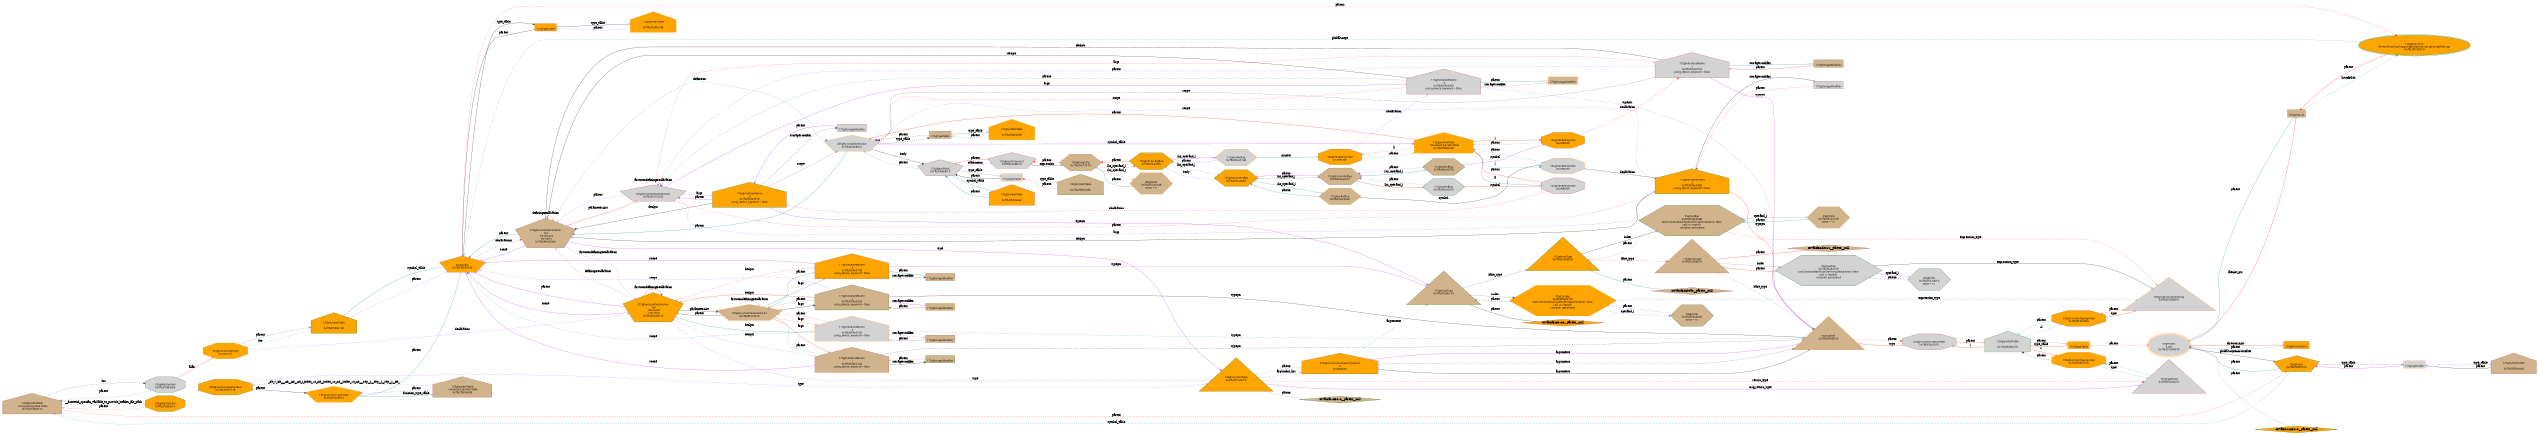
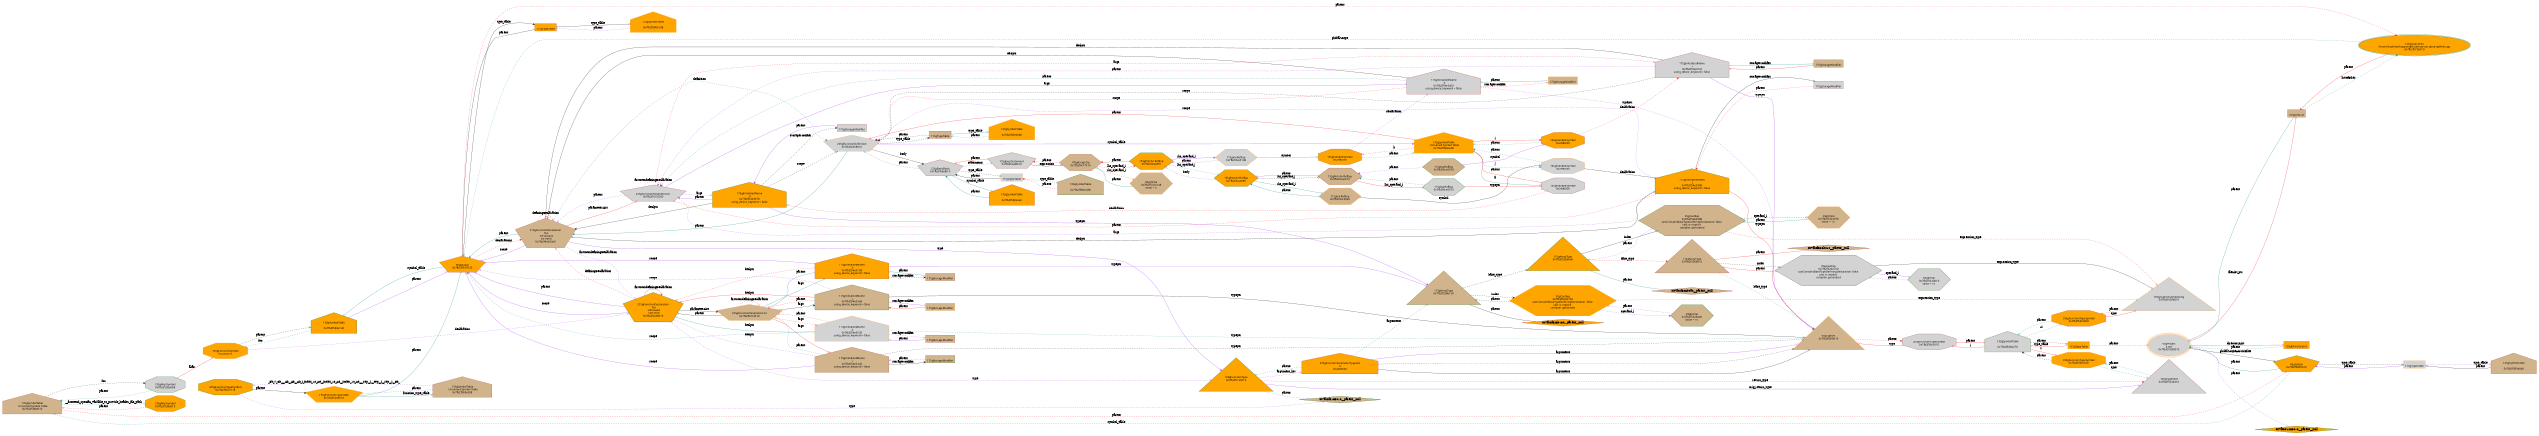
  digraph {
    rankdir=LR
    node [color=brown fillcolor=orange fontcolor=black fontname="7x13bold" peripheries=1 regular=0 shape=polygon sides=5 style=filled]
    edge [arrowhead=odot color=red dir=forward style=dashed]
    n1 [fillcolor=tan label="\n13SgSymbolTable\n  Unnamed Symbol Table\n  0x7fb2f580e010  " shape=house]
    n2 [color=darkgreen fillcolor=lightgrey label="\n13SgAliasSymbol\n  0x7fb2f538a088  " sides=8]
    n3 [color=darkgreen label="\n13SgAliasSymbol\n  0x7fb2f538a010  " sides=8]
    n4 [color=darkgreen label="\n8SgGlobal\n  0x7fb2f5859010  "]
    n5 [color=darkorange label="\n16SgFunctionSymbol\n  0x2508c70  " sides=8]
    n6 [color=darkorange fillcolor=lightgrey label="\n11SgTypeTable" sides=4]
    n7 [color=darkorange fillcolor=lightgrey label="\n9SgProject\n  a.out  \n  0x7fb301288010  " peripheries=3 shape=ellipse]
    n8 [color=darkgreen label="\n13SgSymbolTable\n  \n  0x7fb2f580e140  " shape=house]
    n9 [color=darkgreen label="\n21SgFunctionDeclaration\n  foo\n  isForward\n  !isFriend\n  0x7fb2f4e36010  "]
    n10 [fillcolor=tan label="\n13SgSymbolTable\n  \n  0x7fb2f580e0a8  " shape=house]
    n11 [color=darkgreen fillcolor=tan label="\n10SgFileList" sides=4]
    n12 [label="\n15SgDirectoryList" sides=4]
    "0x7fb301288010__parent__null" [color=darkgreen shape=diamond fontcolor="" fontname="" peripheries="" regular="" sides=""]
    n14 [label="\n8SgGlobal\n  0x7fb2f5859120  "]
    n15 [label="\n11SgTypeTable" sides=4]
    n16 [color=darkgreen label="\n12SgSourceFile\n  /home/liao6/workspace/github/rose-ast.git/arrayRefs.cpp  \n  0x7fb2f572b010  " peripheries=2 shape=ellipse]
    n17 [fillcolor=tan label="\n21SgFunctionDeclaration\n  foo\n  !isForward\n  !isFriend\n  0x7fb2f4e363e0  "]
    n18 [color=darkgreen label="\n14SgFunctionType\n  0x7fb2f5135010  \n   \n   " sides=3]
    n19 [color=darkorange fillcolor=tan label="\n23SgFunctionParameterList\n  0x7fb2f5013010  "]
    n20 [color=darkorange label="\n13SgSymbolTable\n  \n  0x7fb2f580e1d8  " shape=house]
    n21 [color=darkorange fillcolor=lightgrey label="\n20SgFunctionDefinition\n  0x7fb2f4d18010  "]
    n22 [fillcolor=lightgrey label="\n23SgFunctionParameterList\n  0x7fb2f5013260  "]
    n23 [color=darkgreen fillcolor=lightgrey label="\n13SgSymbolTable\n  \n  0x7fb2f580e270  " shape=house]
    n24 [color=darkorange label="\n20SgFunctionTypeSymbol\n  0x7fb2f56c50c0  " sides=8]
    n25 [label="\n20SgFunctionTypeSymbol\n  0x7fb2f56c5068  " sides=8]
    n26 [fillcolor=lightgrey label="\n20SgFunctionTypeSymbol\n  0x7fb2f56c5010  " sides=8]
    n27 [color=darkorange label="\n11SgTypeTable" sides=4]
    n28 [fillcolor=lightgrey label="\n10SgTypeVoid\n  0x7fb2f5234010  \n   \n   " sides=3]
    n29 [color=darkorange fillcolor=lightgrey label="\n18SgTypeUnsignedLong\n  0x7fb2f52ed010  \n   \n   " sides=3]
    n30 [color=darkorange fillcolor=tan label="\n9SgTypeInt\n  0x7fb2f56f0010  \n   \n   " sides=3]
    n31 [fillcolor=tan label="\n13SgSymbolTable\n  Unnamed Symbol Table\n  0x7fb2f580e308  " shape=house]
    n32 [color=darkgreen label="\n20SgFunctionTypeSymbol\n  0x7fb2f56c5118  " sides=8]
    n33 [color=darkorange label="\n19SgFunctionTypeTable\n  0x7fb2f5205010  "]
    n34 [label="\n27SgFunctionParameterTypeList\n  4  \n  0x24ed6e0  " shape=house]
    "0x7fb2f5135010__parent__null" [color=darkgreen fillcolor=tan shape=diamond fontcolor="" fontname="" peripheries="" regular="" sides=""]
    n36 [label="\n13SgSymbolTable\n  \n  0x7fb2f580e3a0  " shape=house]
    n37 [fillcolor=lightgrey label="\n12SgBasicBlock\n  0x7fb2f4dad010  "]
    n38 [color=darkorange fillcolor=lightgrey label="\n11SgTypeTable" sides=4]
    n39 [fillcolor=lightgrey label="\n15SgExprStatement\n  0x7fb2f4c48010  "]
    n40 [color=darkgreen fillcolor=tan label="\n13SgSymbolTable\n  \n  0x7fb2f580e438  " shape=house]
    n41 [color=darkorange label="\n13SgSymbolTable\n  Unnamed Symbol Table\n  0x7fb2f580e4d0  " shape=house]
    n42 [fillcolor=tan label="\n11SgTypeTable" sides=4]
    n43 [fillcolor=tan label="\n10SgAssignOp\n  0x7fb2f4c77010  " sides=6]
    n44 [label="\n16SgVariableSymbol\n  0x24d6090  " sides=8]
    n45 [color=darkorange fillcolor=lightgrey label="\n16SgVariableSymbol\n  0x24d6060  " sides=8]
    n46 [label="\n16SgVariableSymbol\n  0x24d6030  " sides=8]
    n47 [fillcolor=lightgrey label="\n16SgVariableSymbol\n  0x24d6000  " sides=8]
    n48 [fillcolor=lightgrey label="\n17SgInitializedName\n  k\n  0x7fb2f54e3a50  \n  using_device_keyword = false  " shape=house]
    n49 [color=darkgreen label="\n17SgInitializedName\n  j\n  0x7fb2f54e3908  \n  using_device_keyword = false  " shape=house]
    n50 [fillcolor=lightgrey label="\n17SgInitializedName\n  i\n  0x7fb2f54e37c0  \n  using_device_keyword = false  " shape=house]
    n51 [color=darkgreen label="\n17SgInitializedName\n  a\n  0x7fb2f54e3678  \n  using_device_keyword = false  " shape=house]
    n52 [color=darkorange fillcolor=tan label="\n17SgStorageModifier" sides=4]
    n53 [fillcolor=lightgrey label="\n17SgStorageModifier" sides=4]
    n54 [color=darkgreen fillcolor=tan label="\n17SgStorageModifier" sides=4]
    n55 [color=darkgreen fillcolor=tan label="\n11SgArrayType\n  0x7fb2f526b130  \n   \n   " sides=3]
    n56 [fillcolor=lightgrey label="\n17SgStorageModifier" sides=4]
    n57 [color=darkorange label="\n13SgSymbolTable\n  \n  0x7fb2f580e568  " shape=house]
    n58 [fillcolor=tan label="\n17SgStorageModifier" sides=4]
    n59 [label="\n17SgInitializedName\n  a\n  0x7fb2f54e3158  \n  using_device_keyword = false  " shape=house]
    n60 [color=darkgreen label="\n11SgArrayType\n  0x7fb2f526b0a0  \n   \n   " sides=3]
    n61 [color=darkorange label="\n9SgCastExp\n  0x7fb2f52b2100  \n castContainsBaseTypeDefiningDeclaration: false  \n cast is: implicit  \n compiler generated " sides=6]
    "0x7fb2f526b130__parent__null" [shape=diamond fontcolor="" fontname="" peripheries="" regular="" sides=""]
    n63 [fillcolor=tan label="\n17SgInitializedName\n  i\n  0x7fb2f54e32a0  \n  using_device_keyword = false  " shape=house]
    n64 [color=darkgreen fillcolor=tan label="\n17SgInitializedName\n  j\n  0x7fb2f54e33e8  \n  using_device_keyword = false  " shape=house]
    n65 [color=darkorange fillcolor=lightgrey label="\n17SgInitializedName\n  k\n  0x7fb2f54e3530  \n  using_device_keyword = false  " shape=house]
    n66 [color=darkgreen fillcolor=tan label="\n17SgStorageModifier" sides=4]
    n67 [color=darkorange fillcolor=tan label="\n17SgStorageModifier" sides=4]
    n68 [fillcolor=tan label="\n17SgStorageModifier" sides=4]
    n69 [fillcolor=tan label="\n11SgArrayType\n  0x7fb2f526b010  \n   \n   " sides=3]
    n70 [color=darkgreen fillcolor=tan label="\n9SgCastExp\n  0x7fb2f52b2088  \n castContainsBaseTypeDefiningDeclaration: false  \n cast is: implicit  \n compiler generated " sides=6]
    "0x7fb2f526b0a0__parent__null" [fillcolor=tan shape=diamond fontcolor="" fontname="" peripheries="" regular="" sides=""]
    n72 [color=darkgreen fillcolor=tan label="\n8SgIntVal\n  0x7fb2f53240e0  \n value = 10  " sides=6]
    n73 [color=darkgreen fillcolor=lightgrey label="\n9SgCastExp\n  0x7fb2f52b2010  \n castContainsBaseTypeDefiningDeclaration: false  \n cast is: implicit  \n compiler generated " sides=6]
    "0x7fb2f526b010__parent__null" [fillcolor=tan shape=diamond fontcolor="" fontname="" peripheries="" regular="" sides=""]
    n75 [color=darkgreen fillcolor=lightgrey label="\n8SgIntVal\n  0x7fb2f5324010  \n value = 10  " sides=6]
    n76 [color=darkorange fillcolor=tan label="\n8SgIntVal\n  0x7fb2f5324078  \n value = 10  " sides=6]
    n77 [color=darkgreen label="\n15SgPntrArrRefExp\n  0x7fb2f4cae0f0  " sides=6]
    n78 [color=darkorange fillcolor=tan label="\n8SgIntVal\n  0x7fb2f5324148  \n value = 0  " sides=6]
    n79 [color=darkgreen label="\n15SgPntrArrRefExp\n  0x7fb2f4cae080  " sides=6]
    n80 [color=darkorange fillcolor=lightgrey label="\n11SgVarRefExp\n  0x7fb2f4ce5148  " sides=6]
    n81 [color=darkgreen fillcolor=lightgrey label="\n11SgVarRefExp\n  0x7fb2f4ce5010  " sides=6]
    n82 [fillcolor=tan label="\n15SgPntrArrRefExp\n  0x7fb2f4cae010  " sides=6]
    n83 [color=darkgreen fillcolor=tan label="\n11SgVarRefExp\n  0x7fb2f4ce5078  " sides=6]
    n84 [color=darkorange fillcolor=tan label="\n11SgVarRefExp\n  0x7fb2f4ce50e0  " sides=6]
    n1 -> n2 [arrowhead=vee color=black label=foo]
    n1 -> n3 [color=teal label=__frontend_specific_variable_to_provide_header_file_path]
    n1 -> n4 [label=parent]
    n2 -> n1 [arrowhead=vee color=teal label=parent]
    n2 -> n5 [arrowhead=onormal label=alias style=solid]
    n3 -> n1 [arrowhead=onormal label=parent]
    n4 -> n1 [color=teal label=symbol_table]
    n4 -> n6 [arrowhead=onormal color=black label=type_table]
    n4 -> n7 [arrowhead=onormal color=teal label=parent style=solid]
    n5 -> n8 [arrowhead=onormal color=black label=parent]
    n5 -> n9 [arrowhead=onormal color=purple label=declaration]
    n6 -> n4 [arrowhead=vee color=purple label=parent style=solid]
    n6 -> n10 [color=purple label=type_table]
    n7 -> n4 [color=black label=globalScopeAcrossFiles style=solid]
    n7 -> n11 [label=fileList_ptr style=solid]
    n7 -> n12 [label=directoryList style=solid]
    n7 -> "0x7fb301288010__parent__null" [color=purple dir=none label=parent arrowhead=""]
    n8 -> n5 [color=teal label=foo]
-   n8 -> n14 [arrowhead=onormal color=purple label=parent]
+   n8 -> n14 [arrowhead=onormal color=purple label=parent style=solid]
    n9 -> n9 [arrowhead=vee label=firstNondefiningDeclaration style=solid]
    n9 -> n14 [color=purple label=scope style=solid]
    n9 -> n14 [arrowhead=onormal color=purple label=parent style=solid]
    n9 -> n17 [arrowhead=onormal label=definingDeclaration]
    n9 -> n18 [color=purple label=type]
    n9 -> n19 [arrowhead=vee color=black label=parameterList style=solid]
    n10 -> n6 [arrowhead=onormal color=black label=parent style=solid]
    n11 -> n7 [arrowhead=onormal color=teal label=parent style=solid]
    n11 -> n16 [arrowhead=vee color=teal label=listOfFiles]
    n12 -> n7 [arrowhead=vee color=teal label=parent]
    n14 -> n8 [color=teal label=symbol_table style=solid]
    n14 -> n15 [arrowhead=vee color=black label=type_table style=solid]
    n14 -> n16 [arrowhead=vee label=parent]
    n14 -> n17 [arrowhead=vee label=declarations]
    n15 -> n14 [color=black label=parent style=solid]
    n15 -> n20 [color=black label=type_table style=solid]
    n16 -> n11 [arrowhead=vee label=parent style=solid]
    n16 -> n14 [arrowhead=onormal color=teal label=globalScope]
    n17 -> n9 [color=purple label=firstNondefiningDeclaration]
    n17 -> n14 [arrowhead=onormal color=purple label=scope style=solid]
    n17 -> n14 [arrowhead=vee color=teal label=parent style=solid]
    n17 -> n17 [arrowhead=onormal label=definingDeclaration]
    n17 -> n18 [arrowhead=vee color=purple label=type style=solid]
    n17 -> n21 [arrowhead=vee color=teal label=definition]
    n17 -> n22 [label=parameterList style=solid]
    n18 -> n28 [arrowhead=vee label=return_type]
    n18 -> n28 [arrowhead=onormal color=purple label=orig_return_type style=solid]
    n18 -> n34 [arrowhead=onormal color=purple label=argument_list]
    n18 -> "0x7fb2f5135010__parent__null" [color=purple dir=none label=parent arrowhead=""]
    n19 -> n9 [color=black label=parent style=solid]
    n19 -> n19 [label=firstNondefiningDeclaration]
    n19 -> n59 [arrowhead=onormal color=teal label=args style=solid]
    n19 -> n63 [arrowhead=onormal label=args style=solid]
    n19 -> n64 [arrowhead=vee color=black label=args style=solid]
    n19 -> n65 [arrowhead=onormal label=args]
    n20 -> n15 [color=purple label=parent]
    n21 -> n17 [arrowhead=vee color=teal label=parent style=solid]
    n21 -> n37 [arrowhead=vee color=black label=body style=solid]
    n21 -> n41 [arrowhead=vee color=purple label=symbol_table style=solid]
    n21 -> n42 [arrowhead=vee color=black label=type_table]
    n22 -> n17 [arrowhead=onormal color=purple label=parent]
    n22 -> n22 [arrowhead=vee label=firstNondefiningDeclaration]
    n22 -> n48 [color=purple label=args style=solid]
    n22 -> n49 [color=purple label=args]
    n22 -> n50 [arrowhead=onormal label=args]
    n22 -> n51 [arrowhead=onormal color=purple label=args]
    n23 -> n24 [label=v style=solid]
    n23 -> n25 [color=teal label=Ul]
    n23 -> n26 [label=i style=solid]
    n23 -> n27 [arrowhead=onormal color=black label=parent]
    n24 -> n23 [arrowhead=vee color=black label=parent]
    n24 -> n28 [arrowhead=onormal color=teal label=type]
    n25 -> n23 [arrowhead=onormal color=teal label=parent]
    n25 -> n29 [label=type style=solid]
    n26 -> n23 [label=parent style=solid]
    n26 -> n30 [label=type style=solid]
    n27 -> n7 [label=parent]
    n27 -> n23 [label=type_table style=solid]
    n28 -> n24 [arrowhead=onormal color=teal label=parent]
    n29 -> n25 [arrowhead=onormal label=parent]
    n30 -> n26 [arrowhead=vee label=parent]
    n31 -> n32 [arrowhead=onormal color=purple label=_Fb_v_Gb___Ab__Ab__Ab_i_index_10_Ae__index_10_Ae__index_10_Ae___sep__i__sep__i__sep__i__Fe_]
    n31 -> n33 [color=purple label=parent]
-   n32 -> n18 [color=purple label=type]
+   n32 -> "0x7fb2f5135010__parent__null" [color=purple label=type]
    n32 -> n33 [arrowhead=vee color=black label=parent style=solid]
    n33 -> n14 [color=teal label=parent style=solid]
    n33 -> n31 [arrowhead=onormal color=teal label=function_type_table style=solid]
    n34 -> n18 [color=teal label=parent]
    n34 -> n30 [color=black label=arguments style=solid]
    n34 -> n30 [color=purple label=arguments style=solid]
    n34 -> n30 [arrowhead=onormal color=black label=arguments]
    n34 -> n55 [color=teal label=arguments]
    n36 -> n37 [arrowhead=vee color=teal label=parent style=solid]
    n37 -> n21 [arrowhead=onormal color=teal label=parent]
    n37 -> n36 [color=teal label=symbol_table style=solid]
    n37 -> n38 [color=black label=type_table]
    n37 -> n39 [color=purple label=statements]
    n38 -> n37 [arrowhead=vee color=black label=parent style=solid]
    n38 -> n40 [color=teal label=type_table]
    n39 -> n37 [arrowhead=onormal label=parent style=solid]
    n39 -> n43 [arrowhead=onormal color=black label=expression style=solid]
    n40 -> n38 [arrowhead=vee label=parent]
    n41 -> n21 [arrowhead=onormal label=parent style=solid]
    n41 -> n44 [arrowhead=onormal label=k]
    n41 -> n45 [arrowhead=vee color=teal label=j]
    n41 -> n46 [arrowhead=vee label=i style=solid]
    n41 -> n47 [color=teal label=a style=solid]
    n42 -> n21 [arrowhead=vee color=black label=parent]
    n42 -> n57 [arrowhead=onormal color=teal label=type_table style=solid]
    n43 -> n39 [arrowhead=vee label=parent]
    n43 -> n77 [arrowhead=vee label=lhs_operand_i]
    n43 -> n78 [label=rhs_operand_i]
    n44 -> n41 [arrowhead=onormal color=teal label=parent]
    n44 -> n48 [color=purple label=declaration]
    n45 -> n41 [arrowhead=vee color=teal label=parent]
    n45 -> n49 [color=black label=declaration style=solid]
    n46 -> n41 [arrowhead=onormal color=teal label=parent]
    n46 -> n50 [arrowhead=vee label=declaration]
    n47 -> n41 [label=parent style=solid]
    n47 -> n51 [arrowhead=onormal label=declaration]
    n48 -> n17 [arrowhead=onormal color=black label=declptr style=solid]
    n48 -> n21 [arrowhead=onormal label=scope]
    n48 -> n22 [arrowhead=vee color=teal label=parent]
    n48 -> n30 [arrowhead=vee color=purple label=typeptr]
    n48 -> n52 [arrowhead=onormal label=storageModifier]
    n49 -> n17 [arrowhead=onormal color=black label=declptr style=solid]
    n49 -> n21 [arrowhead=vee color=purple label=scope]
    n49 -> n22 [label=parent]
    n49 -> n30 [label=typeptr style=solid]
    n49 -> n53 [color=black label=storageModifier style=solid]
    n50 -> n17 [arrowhead=onormal color=black label=declptr style=solid]
    n50 -> n21 [arrowhead=vee color=black label=scope]
    n50 -> n22 [arrowhead=vee color=purple label=parent]
    n50 -> n30 [color=purple label=typeptr style=solid]
    n50 -> n54 [color=teal label=storageModifier style=solid]
    n51 -> n17 [arrowhead=vee color=black label=declptr style=solid]
    n51 -> n21 [arrowhead=onormal color=black label=scope]
    n51 -> n22 [arrowhead=vee color=purple label=parent style=solid]
    n51 -> n55 [arrowhead=vee color=purple label=typeptr style=solid]
    n51 -> n56 [arrowhead=vee color=black label=storageModifier]
    n52 -> n48 [color=teal label=parent style=solid]
    n53 -> n49 [arrowhead=vee label=parent]
    n54 -> n50 [arrowhead=onormal label=parent style=solid]
    n55 -> n60 [color=black label=base_type]
    n55 -> n61 [arrowhead=vee color=black label=index]
    n55 -> "0x7fb2f526b130__parent__null" [color=black dir=none label=parent style=solid arrowhead=""]
    n56 -> n51 [arrowhead=vee color=purple label=parent style=solid]
    n57 -> n42 [arrowhead=onormal color=teal label=parent]
    n58 -> n59 [color=teal label=parent style=solid]
    n59 -> n9 [arrowhead=onormal label=declptr]
    n59 -> n14 [color=purple label=scope style=solid]
    n59 -> n19 [color=teal label=parent style=solid]
    n59 -> n55 [color=purple label=typeptr style=solid]
    n59 -> n58 [arrowhead=vee color=black label=storageModifier]
    n60 -> n69 [arrowhead=vee label=base_type]
    n60 -> n70 [color=black label=index style=solid]
    n60 -> "0x7fb2f526b0a0__parent__null" [color=teal dir=none label=parent style=solid arrowhead=""]
    n61 -> n29 [color=teal label=expression_type]
    n61 -> n55 [color=black label=parent]
    n61 -> n72 [arrowhead=vee color=purple label=operand_i]
    n63 -> n9 [color=purple label=declptr]
    n63 -> n14 [arrowhead=onormal color=purple label=scope style=solid]
    n63 -> n19 [arrowhead=onormal color=teal label=parent]
    n63 -> n30 [color=black label=typeptr]
    n63 -> n66 [arrowhead=vee color=black label=storageModifier style=solid]
    n64 -> n9 [arrowhead=onormal label=declptr style=solid]
    n64 -> n14 [arrowhead=onormal color=purple label=scope]
    n64 -> n19 [label=parent]
    n64 -> n30 [arrowhead=onormal color=black label=typeptr style=solid]
    n64 -> n67 [color=purple label=storageModifier style=solid]
    n65 -> n9 [arrowhead=onormal color=teal label=declptr style=solid]
    n65 -> n14 [arrowhead=vee color=teal label=scope]
    n65 -> n19 [label=parent]
    n65 -> n30 [arrowhead=onormal color=teal label=typeptr]
    n65 -> n68 [arrowhead=onormal color=purple label=storageModifier]
    n66 -> n63 [arrowhead=onormal color=purple label=parent]
    n67 -> n64 [arrowhead=vee label=parent style=solid]
    n68 -> n65 [arrowhead=onormal color=purple label=parent style=solid]
    n69 -> n30 [arrowhead=onormal color=teal label=base_type]
    n69 -> n73 [arrowhead=onormal color=black label=index]
    n69 -> "0x7fb2f526b010__parent__null" [dir=none label=parent style=solid arrowhead=""]
    n70 -> n29 [arrowhead=onormal label=expression_type]
    n70 -> n60 [color=purple label=parent]
    n70 -> n76 [color=black label=operand_i]
    n72 -> n61 [color=purple label=parent]
    n73 -> n29 [color=black label=expression_type style=solid]
    n73 -> n69 [label=parent style=solid]
    n73 -> n75 [color=purple label=operand_i style=solid]
    n75 -> n73 [color=purple label=parent]
    n76 -> n70 [color=teal label=parent style=solid]
    n77 -> n43 [arrowhead=vee label=parent style=solid]
    n77 -> n79 [color=teal label=lhs_operand_i]
    n77 -> n80 [arrowhead=vee color=purple label=rhs_operand_i style=solid]
    n78 -> n43 [arrowhead=onormal color=teal label=parent style=solid]
    n79 -> n77 [color=purple label=body]
    n79 -> n82 [color=black label=lhs_operand_i]
    n79 -> n84 [color=teal label=rhs_operand_i style=solid]
    n80 -> n44 [arrowhead=onormal color=teal label=symbol style=solid]
    n80 -> n77 [arrowhead=onormal color=purple label=parent]
-   n81 -> n47 [label=symbol style=solid]
+   n81 -> n47 [label=typeptr style=solid]
    n81 -> n82 [arrowhead=vee color=teal label=parent]
    n82 -> n79 [color=purple label=parent style=solid]
    n82 -> n81 [label=lhs_operand_i style=solid]
-   n82 -> n83 [arrowhead=onormal color=teal label=rhs_operand_i style=solid]
    n83 -> n46 [color=purple label=symbol style=solid]
    n83 -> n82 [arrowhead=vee color=purple label=parent]
    n84 -> n45 [arrowhead=onormal color=black label=symbol style=solid]
    n84 -> n79 [arrowhead=vee color=teal label=parent style=solid]
  }
